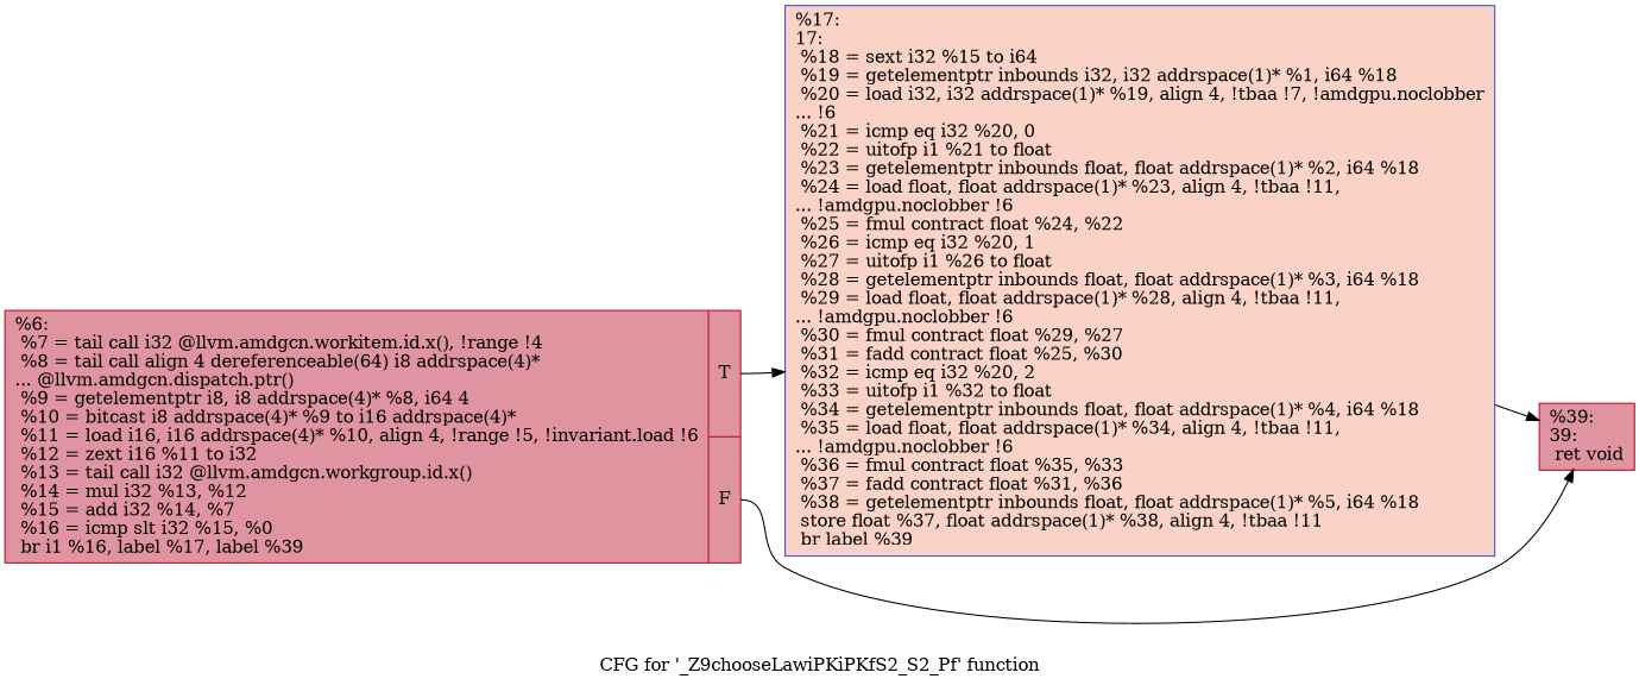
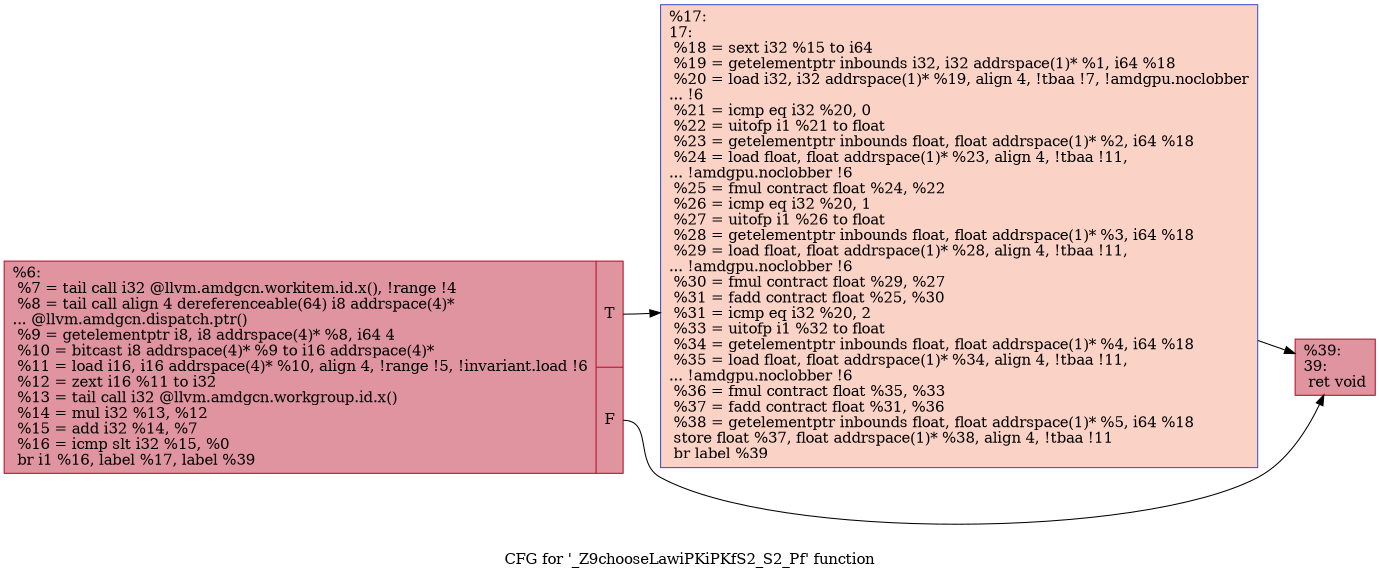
  digraph {
    label="CFG for '_Z9chooseLawiPKiPKfS2_S2_Pf' function"
    rankdir=LR
    node [color="#b70d28ff" fillcolor="#b70d2870" shape=record style=filled]
    n1 [label="{%6:\l  %7 = tail call i32 @llvm.amdgcn.workitem.id.x(), !range !4\l  %8 = tail call align 4 dereferenceable(64) i8 addrspace(4)*\l... @llvm.amdgcn.dispatch.ptr()\l  %9 = getelementptr i8, i8 addrspace(4)* %8, i64 4\l  %10 = bitcast i8 addrspace(4)* %9 to i16 addrspace(4)*\l  %11 = load i16, i16 addrspace(4)* %10, align 4, !range !5, !invariant.load !6\l  %12 = zext i16 %11 to i32\l  %13 = tail call i32 @llvm.amdgcn.workgroup.id.x()\l  %14 = mul i32 %13, %12\l  %15 = add i32 %14, %7\l  %16 = icmp slt i32 %15, %0\l  br i1 %16, label %17, label %39\l|{<s0>T|<s1>F}}"]
-   n2 [color="#3d50c3ff" fillcolor="#f59c7d70" label="{%17:\l17:                                               \l  %18 = sext i32 %15 to i64\l  %19 = getelementptr inbounds i32, i32 addrspace(1)* %1, i64 %18\l  %20 = load i32, i32 addrspace(1)* %19, align 4, !tbaa !7, !amdgpu.noclobber\l... !6\l  %21 = icmp eq i32 %20, 0\l  %22 = uitofp i1 %21 to float\l  %23 = getelementptr inbounds float, float addrspace(1)* %2, i64 %18\l  %24 = load float, float addrspace(1)* %23, align 4, !tbaa !11,\l... !amdgpu.noclobber !6\l  %25 = fmul contract float %24, %22\l  %26 = icmp eq i32 %20, 1\l  %27 = uitofp i1 %26 to float\l  %28 = getelementptr inbounds float, float addrspace(1)* %3, i64 %18\l  %29 = load float, float addrspace(1)* %28, align 4, !tbaa !11,\l... !amdgpu.noclobber !6\l  %30 = fmul contract float %29, %27\l  %31 = fadd contract float %25, %30\l  %32 = icmp eq i32 %20, 2\l  %33 = uitofp i1 %32 to float\l  %34 = getelementptr inbounds float, float addrspace(1)* %4, i64 %18\l  %35 = load float, float addrspace(1)* %34, align 4, !tbaa !11,\l... !amdgpu.noclobber !6\l  %36 = fmul contract float %35, %33\l  %37 = fadd contract float %31, %36\l  %38 = getelementptr inbounds float, float addrspace(1)* %5, i64 %18\l  store float %37, float addrspace(1)* %38, align 4, !tbaa !11\l  br label %39\l}"]
+   n2 [color="#3d50c3ff" fillcolor="#f59c7d70" label="{%17:\l17:                                               \l  %18 = sext i32 %15 to i64\l  %19 = getelementptr inbounds i32, i32 addrspace(1)* %1, i64 %18\l  %20 = load i32, i32 addrspace(1)* %19, align 4, !tbaa !7, !amdgpu.noclobber\l... !6\l  %21 = icmp eq i32 %20, 0\l  %22 = uitofp i1 %21 to float\l  %23 = getelementptr inbounds float, float addrspace(1)* %2, i64 %18\l  %24 = load float, float addrspace(1)* %23, align 4, !tbaa !11,\l... !amdgpu.noclobber !6\l  %25 = fmul contract float %24, %22\l  %26 = icmp eq i32 %20, 1\l  %27 = uitofp i1 %26 to float\l  %28 = getelementptr inbounds float, float addrspace(1)* %3, i64 %18\l  %29 = load float, float addrspace(1)* %28, align 4, !tbaa !11,\l... !amdgpu.noclobber !6\l  %30 = fmul contract float %29, %27\l  %31 = fadd contract float %25, %30\l  %31 = icmp eq i32 %20, 2\l  %33 = uitofp i1 %32 to float\l  %34 = getelementptr inbounds float, float addrspace(1)* %4, i64 %18\l  %35 = load float, float addrspace(1)* %34, align 4, !tbaa !11,\l... !amdgpu.noclobber !6\l  %36 = fmul contract float %35, %33\l  %37 = fadd contract float %31, %36\l  %38 = getelementptr inbounds float, float addrspace(1)* %5, i64 %18\l  store float %37, float addrspace(1)* %38, align 4, !tbaa !11\l  br label %39\l}"]
    n3 [label="{%39:\l39:                                               \l  ret void\l}"]
    n1 -> n2 [tailport=s0]
    n1 -> n3 [tailport=s1]
    n2 -> n3
  }
